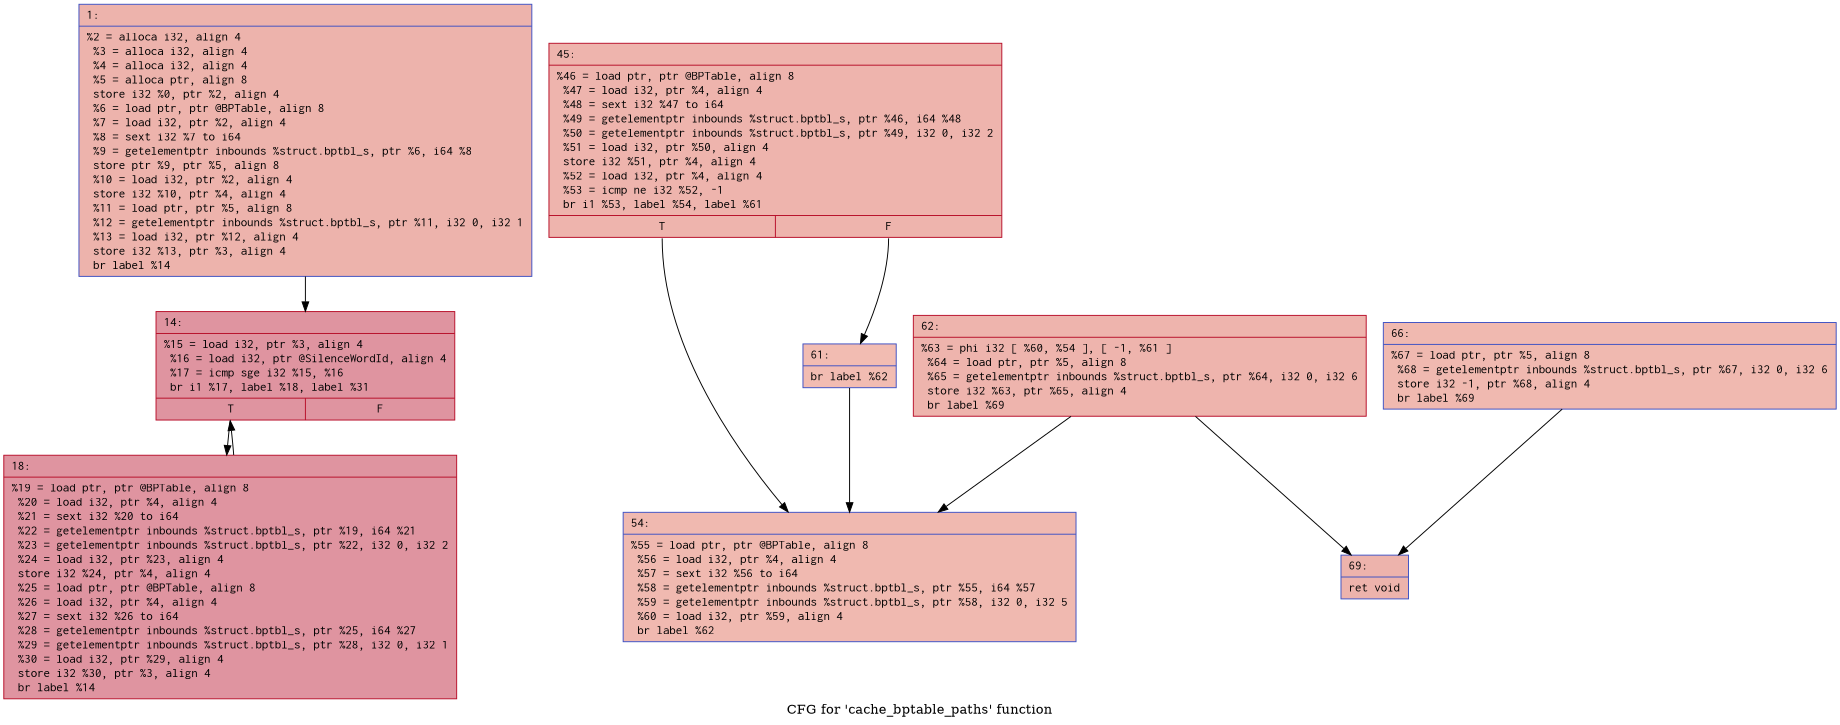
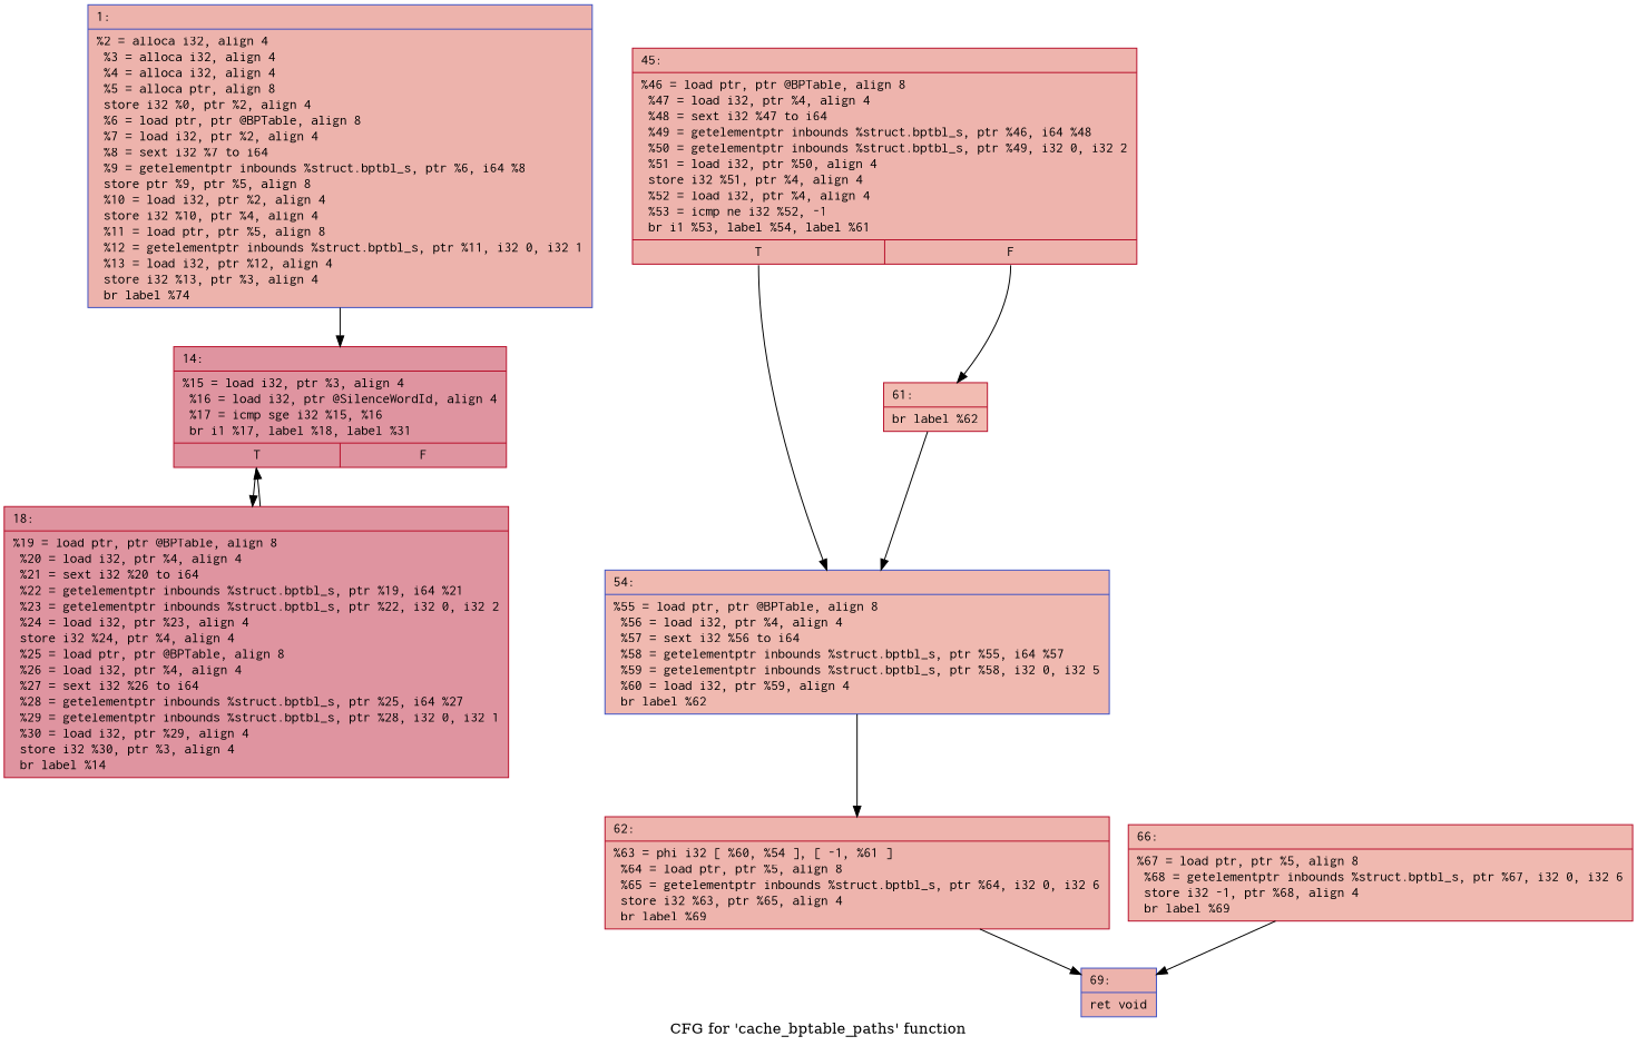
  digraph {
    label="CFG for 'cache_bptable_paths' function"
    node [color="#3d50c3ff" fillcolor="#d6524470" fontname=Courier shape=record style=filled]
-   n1 [label="{1:\l|  %2 = alloca i32, align 4\l  %3 = alloca i32, align 4\l  %4 = alloca i32, align 4\l  %5 = alloca ptr, align 8\l  store i32 %0, ptr %2, align 4\l  %6 = load ptr, ptr @BPTable, align 8\l  %7 = load i32, ptr %2, align 4\l  %8 = sext i32 %7 to i64\l  %9 = getelementptr inbounds %struct.bptbl_s, ptr %6, i64 %8\l  store ptr %9, ptr %5, align 8\l  %10 = load i32, ptr %2, align 4\l  store i32 %10, ptr %4, align 4\l  %11 = load ptr, ptr %5, align 8\l  %12 = getelementptr inbounds %struct.bptbl_s, ptr %11, i32 0, i32 1\l  %13 = load i32, ptr %12, align 4\l  store i32 %13, ptr %3, align 4\l  br label %14\l}"]
+   n1 [label="{1:\l|  %2 = alloca i32, align 4\l  %3 = alloca i32, align 4\l  %4 = alloca i32, align 4\l  %5 = alloca ptr, align 8\l  store i32 %0, ptr %2, align 4\l  %6 = load ptr, ptr @BPTable, align 8\l  %7 = load i32, ptr %2, align 4\l  %8 = sext i32 %7 to i64\l  %9 = getelementptr inbounds %struct.bptbl_s, ptr %6, i64 %8\l  store ptr %9, ptr %5, align 8\l  %10 = load i32, ptr %2, align 4\l  store i32 %10, ptr %4, align 4\l  %11 = load ptr, ptr %5, align 8\l  %12 = getelementptr inbounds %struct.bptbl_s, ptr %11, i32 0, i32 1\l  %13 = load i32, ptr %12, align 4\l  store i32 %13, ptr %3, align 4\l  br label %74\l}"]
    n2 [color="#b70d28ff" fillcolor="#b70d2870" label="{14:\l|  %15 = load i32, ptr %3, align 4\l  %16 = load i32, ptr @SilenceWordId, align 4\l  %17 = icmp sge i32 %15, %16\l  br i1 %17, label %18, label %31\l|{<s0>T|<s1>F}}"]
    n3 [color="#b70d28ff" fillcolor="#b70d2870" label="{18:\l|  %19 = load ptr, ptr @BPTable, align 8\l  %20 = load i32, ptr %4, align 4\l  %21 = sext i32 %20 to i64\l  %22 = getelementptr inbounds %struct.bptbl_s, ptr %19, i64 %21\l  %23 = getelementptr inbounds %struct.bptbl_s, ptr %22, i32 0, i32 2\l  %24 = load i32, ptr %23, align 4\l  store i32 %24, ptr %4, align 4\l  %25 = load ptr, ptr @BPTable, align 8\l  %26 = load i32, ptr %4, align 4\l  %27 = sext i32 %26 to i64\l  %28 = getelementptr inbounds %struct.bptbl_s, ptr %25, i64 %27\l  %29 = getelementptr inbounds %struct.bptbl_s, ptr %28, i32 0, i32 1\l  %30 = load i32, ptr %29, align 4\l  store i32 %30, ptr %3, align 4\l  br label %14\l}"]
    n4 [color="#b70d28ff" fillcolor="#d8564670" label="{45:\l|  %46 = load ptr, ptr @BPTable, align 8\l  %47 = load i32, ptr %4, align 4\l  %48 = sext i32 %47 to i64\l  %49 = getelementptr inbounds %struct.bptbl_s, ptr %46, i64 %48\l  %50 = getelementptr inbounds %struct.bptbl_s, ptr %49, i32 0, i32 2\l  %51 = load i32, ptr %50, align 4\l  store i32 %51, ptr %4, align 4\l  %52 = load i32, ptr %4, align 4\l  %53 = icmp ne i32 %52, -1\l  br i1 %53, label %54, label %61\l|{<s0>T|<s1>F}}"]
    n5 [fillcolor="#de614d70" label="{54:\l|  %55 = load ptr, ptr @BPTable, align 8\l  %56 = load i32, ptr %4, align 4\l  %57 = sext i32 %56 to i64\l  %58 = getelementptr inbounds %struct.bptbl_s, ptr %55, i64 %57\l  %59 = getelementptr inbounds %struct.bptbl_s, ptr %58, i32 0, i32 5\l  %60 = load i32, ptr %59, align 4\l  br label %62\l}"]
-   n6 [fillcolor="#e1675170" label="{61:\l|  br label %62\l}"]
-   n7 [fillcolor="#de614d70" label="{66:\l|  %67 = load ptr, ptr %5, align 8\l  %68 = getelementptr inbounds %struct.bptbl_s, ptr %67, i32 0, i32 6\l  store i32 -1, ptr %68, align 4\l  br label %69\l}"]
+   n6 [color="#b70d28ff" fillcolor="#e1675170" label="{61:\l|  br label %62\l}"]
+   n7 [color="#b70d28ff" fillcolor="#de614d70" label="{66:\l|  %67 = load ptr, ptr %5, align 8\l  %68 = getelementptr inbounds %struct.bptbl_s, ptr %67, i32 0, i32 6\l  store i32 -1, ptr %68, align 4\l  br label %69\l}"]
    n8 [label="{69:\l|  ret void\l}"]
    n9 [color="#b70d28ff" fillcolor="#d8564670" label="{62:\l|  %63 = phi i32 [ %60, %54 ], [ -1, %61 ]\l  %64 = load ptr, ptr %5, align 8\l  %65 = getelementptr inbounds %struct.bptbl_s, ptr %64, i32 0, i32 6\l  store i32 %63, ptr %65, align 4\l  br label %69\l}"]
    n1 -> n2
    n2 -> n3 [tailport=s0]
    n3 -> n2
    n4 -> n5 [tailport=s0]
    n4 -> n6 [tailport=s1]
-   n9 -> n5
+   n5 -> n9
    n6 -> n5
    n7 -> n8
    n9 -> n8
  }
